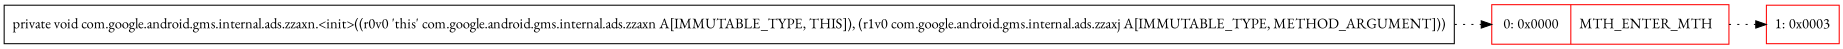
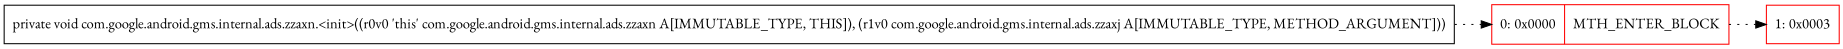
  digraph {
    rankdir=LR
    fontname="EB Garamond"
    node [color=red shape=record fontname="EB Garamond"]
    edge [style=dotted fontname="EB Garamond"]
-   n1 [label="{0\:\ 0x0000|MTH_ENTER_MTH\l}"]
+   n1 [label="{0\:\ 0x0000|MTH_ENTER_BLOCK\l}"]
    n2 [label="{1\:\ 0x0003}"]
    n3 [label="{private void com.google.android.gms.internal.ads.zzaxn.\<init\>((r0v0 'this' com.google.android.gms.internal.ads.zzaxn A[IMMUTABLE_TYPE, THIS]), (r1v0 com.google.android.gms.internal.ads.zzaxj A[IMMUTABLE_TYPE, METHOD_ARGUMENT])) }" color=""]
    subgraph cluster_1 {
      label="R(0)"
    }
    n1 -> n2
    n3 -> n1
  }
